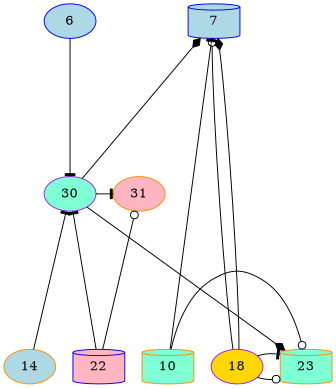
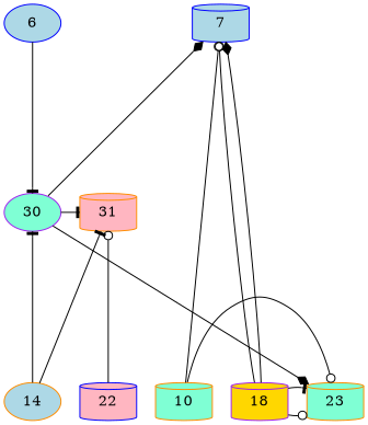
  digraph {
    ranksep=2.0
    node [color=darkorange fillcolor=lightblue shape=cylinder style=filled]
    edge [arrowhead=tee]
    6 [color=blue shape=ellipse]
    7 [color=blue]
    n3 [fillcolor=aquamarine label=10]
    14 [shape=ellipse]
-   18 [color=purple fillcolor=gold shape=ellipse]
+   18 [color=purple fillcolor=gold]
    22 [color=blue fillcolor=lightpink]
    23 [fillcolor=aquamarine]
    30 [color=purple fillcolor=aquamarine shape=ellipse]
-   31 [fillcolor=lightpink shape=ellipse]
+   31 [fillcolor=lightpink]
    subgraph sub_1 {
      rank=same
      6
      7
    }
    subgraph sub_2 {
      rank=same
      n3
      14
      18
      22
      23
    }
    subgraph sub_3 {
      rank=same
      30
      31
    }
    6 -> 30
-   n3 -> 7
+   n3 -> 7 [arrowhead=odot]
    n3 -> 23 [arrowhead=odot]
    14 -> 30
+   14 -> 31
    18 -> 7 [arrowhead=odot]
    18 -> 7 [arrowhead=diamond]
    18 -> 23 [arrowhead=odot]
    18 -> 23
-   22 -> 30
    22 -> 31 [arrowhead=odot]
    30 -> 7 [arrowhead=diamond]
    30 -> 23 [arrowhead=diamond]
    30 -> 31
  }
